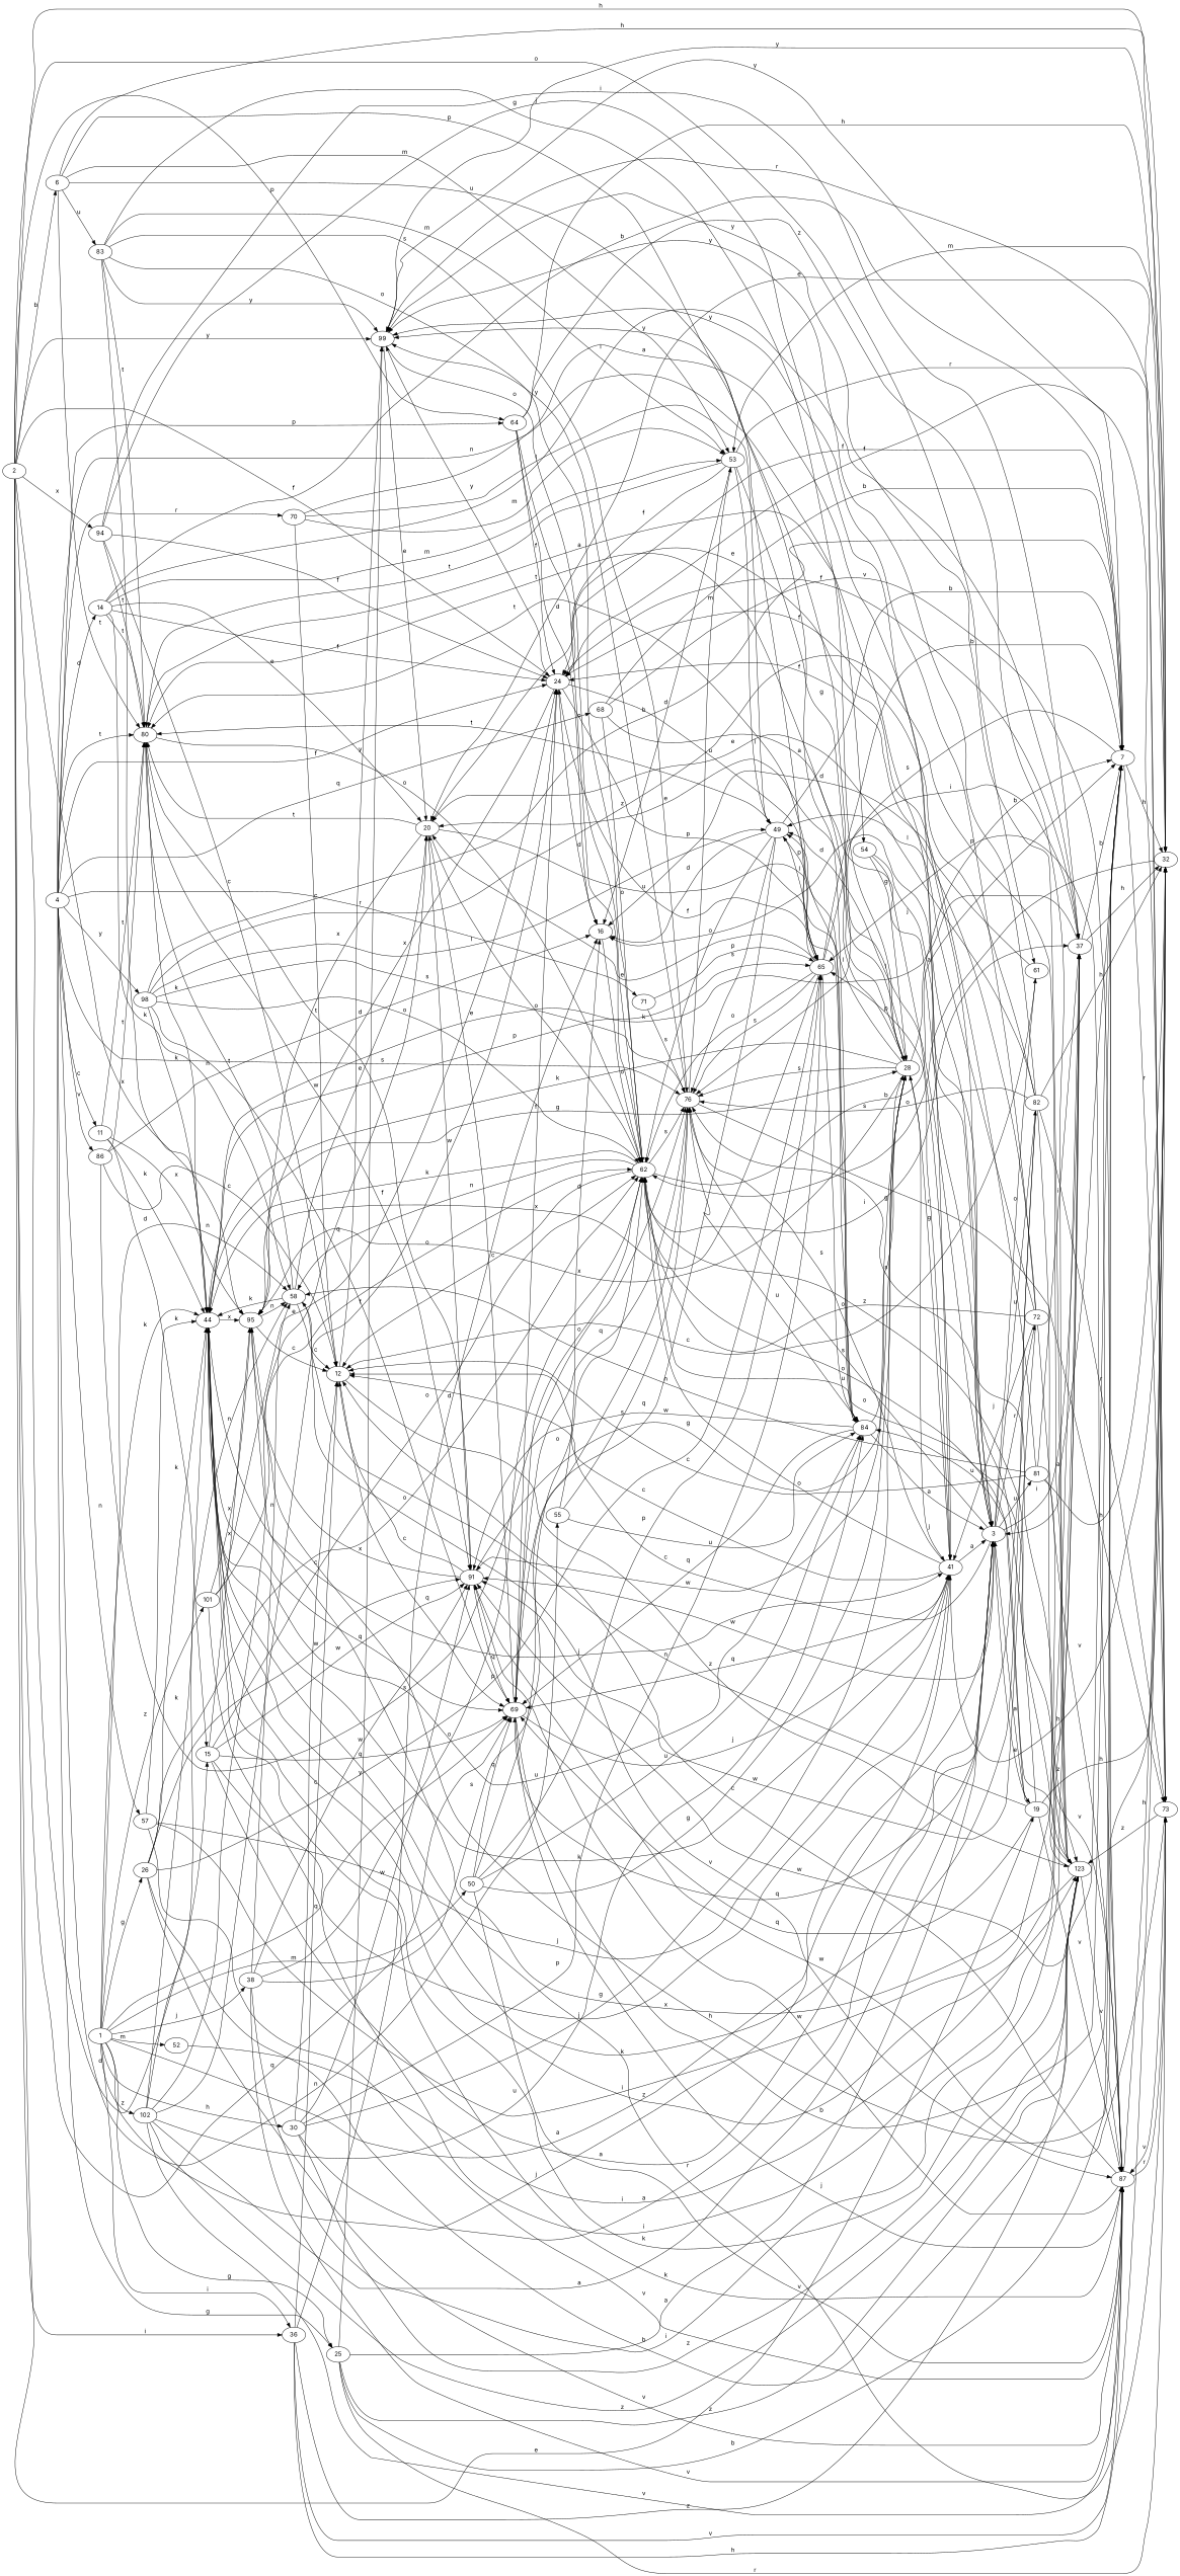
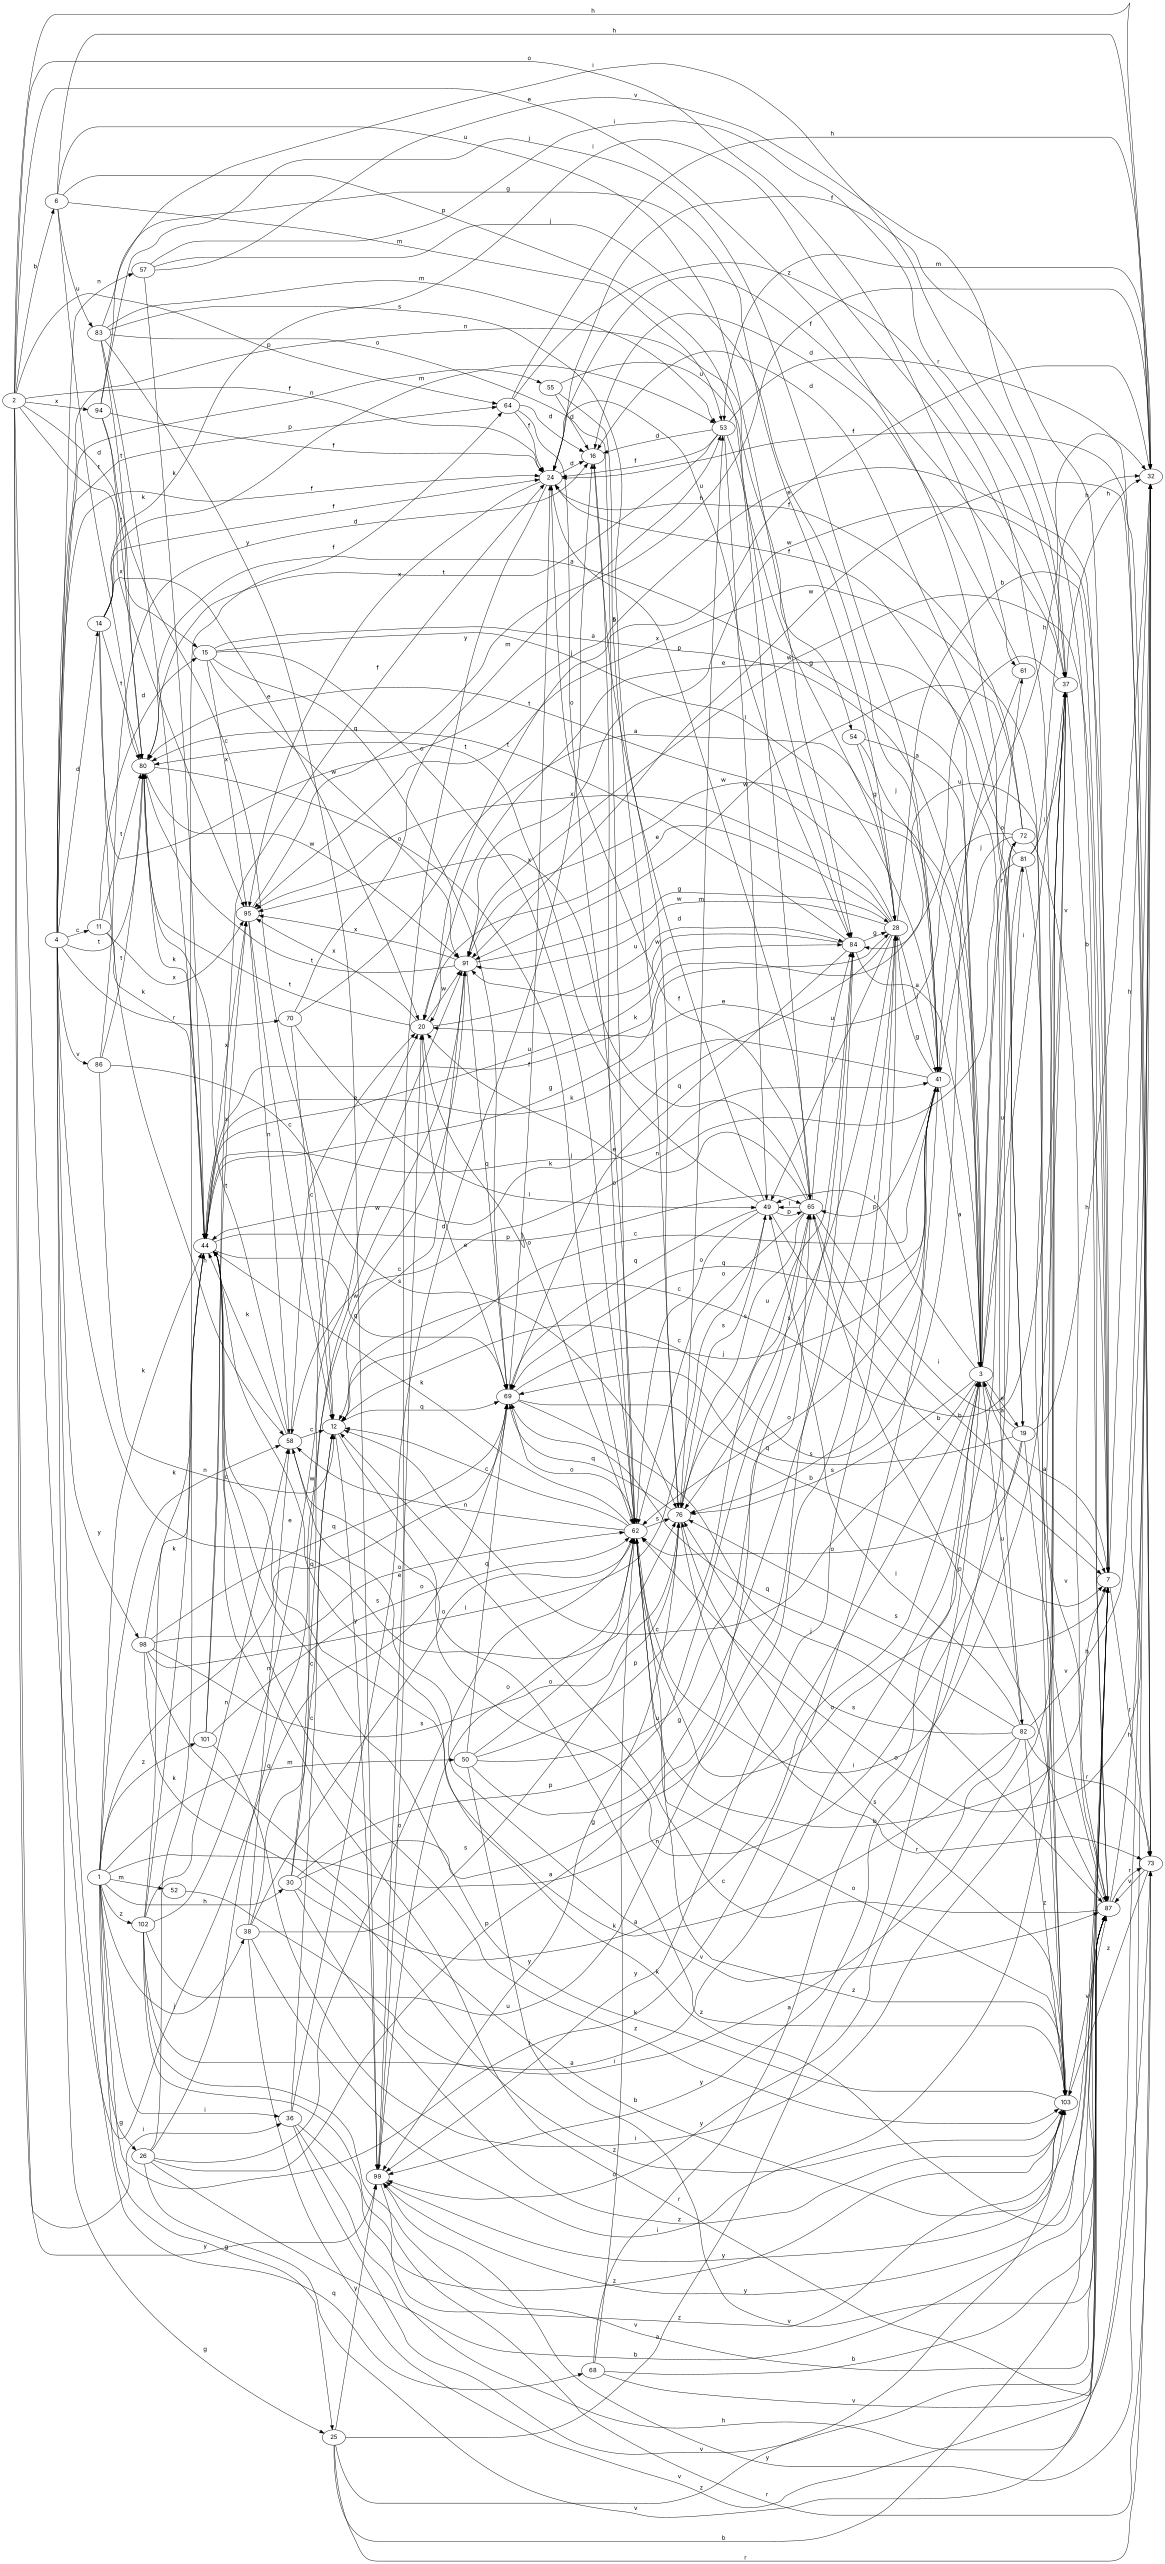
  strict digraph {
    fontname=Inter
    rankdir=LR
    node [fontname=Inter]
    edge [fontname=Inter]
    n1 [label=4]
    11
    14
    24
    25
    54
    55
    57
    64
    68
    70
-   71
    76
    80
    86
    98
    44
    15
    95
    58
    37
    53
    7
    20
    99
    65
    84
    16
    3
    73
-   103 [label=123]
+   103
    41
    28
    87
    32
    62
    12
    49
    69
    91
    1
    26
    30
    36
    38
    50
    52
    101
    102
    19
    61
    72
    81
    82
    2
    6
    94
    83
    n1 -> 11 [label=c]
    n1 -> 14 [label=d]
    n1 -> 24 [label=f]
    n1 -> 25 [label=g]
    n1 -> 54 [label=n]
    n1 -> 55 [label=n]
    n1 -> 57 [label=n]
    n1 -> 64 [label=p]
    n1 -> 68 [label=q]
    n1 -> 70 [label=r]
-   n1 -> 71 [label=r]
    n1 -> 76 [label=s]
    n1 -> 80 [label=t]
    n1 -> 86 [label=v]
    n1 -> 98 [label=y]
    11 -> 80 [label=t]
    11 -> 44 [label=k]
    11 -> 15 [label=d]
    11 -> 95 [label=x]
    14 -> 24 [label=f]
    14 -> 80 [label=t]
    14 -> 58 [label=n]
    14 -> 37 [label=i]
    14 -> 53 [label=m]
    14 -> 7 [label=b]
    14 -> 20 [label=e]
    24 -> 95 [label=x]
    24 -> 99 [label=y]
    24 -> 65 [label=p]
    24 -> 84 [label=u]
    24 -> 16 [label=d]
    25 -> 7 [label=b]
    25 -> 99 [label=y]
    25 -> 3 [label=a]
    25 -> 73 [label=r]
    25 -> 103 [label=z]
    54 -> 3 [label=a]
    54 -> 41 [label=j]
    54 -> 28 [label=g]
    55 -> 76 [label=s]
    55 -> 84 [label=u]
    55 -> 16 [label=d]
    57 -> 44 [label=k]
    57 -> 37 [label=i]
    57 -> 41 [label=j]
    57 -> 87 [label=v]
    64 -> 24 [label=f]
    64 -> 16 [label=d]
    64 -> 103 [label=z]
    64 -> 32 [label=h]
    64 -> 62 [label=o]
    68 -> 7 [label=b]
    68 -> 3 [label=a]
    68 -> 87 [label=v]
    68 -> 62 [label=o]
    70 -> 53 [label=m]
    70 -> 3 [label=a]
    70 -> 12 [label=c]
    70 -> 49 [label=l]
-   71 -> 76 [label=s]
-   71 -> 65 [label=p]
    76 -> 53 [label=m]
    76 -> 99 [label=y]
    76 -> 84 [label=u]
    76 -> 73 [label=r]
    76 -> 69 [label=q]
    80 -> 44 [label=k]
    80 -> 3 [label=a]
    80 -> 62 [label=o]
    80 -> 91 [label=w]
    86 -> 76 [label=s]
    86 -> 80 [label=t]
    86 -> 16 [label=d]
    86 -> 12 [label=c]
    98 -> 76 [label=s]
    98 -> 44 [label=k]
    98 -> 7 [label=b]
    98 -> 103 [label=z]
    98 -> 62 [label=o]
    98 -> 49 [label=l]
    98 -> 69 [label=q]
    44 -> 95 [label=x]
    44 -> 65 [label=p]
    44 -> 84 [label=u]
    44 -> 73 [label=r]
    44 -> 103 [label=z]
    44 -> 41 [label=j]
    44 -> 28 [label=g]
    44 -> 69 [label=q]
    15 -> 95 [label=x]
    15 -> 3 [label=a]
    15 -> 41 [label=j]
    15 -> 62 [label=o]
    15 -> 69 [label=q]
    15 -> 91 [label=w]
    95 -> 58 [label=n]
    95 -> 32 [label=h]
    95 -> 12 [label=c]
    58 -> 80 [label=t]
    58 -> 44 [label=k]
    58 -> 20 [label=e]
    58 -> 87 [label=v]
    58 -> 12 [label=c]
    37 -> 24 [label=f]
    37 -> 44 [label=k]
    37 -> 7 [label=b]
    37 -> 32 [label=h]
    53 -> 24 [label=f]
    53 -> 80 [label=t]
    53 -> 16 [label=d]
    53 -> 73 [label=r]
    53 -> 28 [label=g]
    53 -> 49 [label=l]
    7 -> 24 [label=f]
    7 -> 76 [label=s]
    7 -> 99 [label=y]
    7 -> 3 [label=a]
    7 -> 73 [label=r]
    7 -> 32 [label=h]
    7 -> 91 [label=w]
    20 -> 80 [label=t]
    20 -> 95 [label=x]
    20 -> 84 [label=u]
    20 -> 62 [label=o]
    20 -> 91 [label=w]
    99 -> 20 [label=e]
    99 -> 73 [label=r]
    99 -> 62 [label=o]
    65 -> 24 [label=f]
    65 -> 76 [label=s]
    65 -> 95 [label=x]
    65 -> 37 [label=i]
    65 -> 7 [label=b]
    65 -> 20 [label=e]
    65 -> 84 [label=u]
    65 -> 62 [label=o]
    65 -> 49 [label=l]
    84 -> 80 [label=t]
    84 -> 3 [label=a]
    84 -> 28 [label=g]
    84 -> 69 [label=q]
    84 -> 91 [label=w]
    16 -> 62 [label=o]
    3 -> 76 [label=s]
    3 -> 37 [label=i]
    3 -> 12 [label=c]
    3 -> 49 [label=l]
    3 -> 91 [label=w]
    3 -> 19 [label=e]
    3 -> 61 [label=o]
    3 -> 72 [label=r]
    3 -> 81 [label=u]
    3 -> 82 [label=u]
    73 -> 24 [label=f]
    73 -> 103 [label=z]
    73 -> 87 [label=v]
    73 -> 91 [label=w]
    103 -> 76 [label=s]
    103 -> 44 [label=k]
    103 -> 95 [label=x]
    103 -> 99 [label=y]
    103 -> 84 [label=u]
    103 -> 87 [label=v]
    103 -> 62 [label=o]
    41 -> 76 [label=s]
    41 -> 44 [label=k]
    41 -> 65 [label=p]
    41 -> 3 [label=a]
    41 -> 28 [label=g]
    41 -> 32 [label=h]
    41 -> 62 [label=o]
    41 -> 12 [label=c]
    41 -> 69 [label=q]
    28 -> 76 [label=s]
    28 -> 80 [label=t]
    28 -> 44 [label=k]
    28 -> 95 [label=x]
    28 -> 7 [label=b]
    28 -> 20 [label=e]
    28 -> 99 [label=y]
    28 -> 41 [label=j]
    28 -> 49 [label=l]
    28 -> 91 [label=w]
    87 -> 44 [label=k]
    87 -> 65 [label=p]
    87 -> 73 [label=r]
    87 -> 32 [label=h]
    87 -> 12 [label=c]
    87 -> 91 [label=w]
    32 -> 53 [label=m]
    32 -> 20 [label=e]
    32 -> 99 [label=y]
    32 -> 62 [label=o]
    62 -> 76 [label=s]
    62 -> 44 [label=k]
    62 -> 58 [label=n]
    62 -> 37 [label=i]
    62 -> 7 [label=b]
    62 -> 103 [label=z]
    62 -> 12 [label=c]
    12 -> 99 [label=y]
    12 -> 103 [label=z]
    12 -> 69 [label=q]
    49 -> 76 [label=s]
    49 -> 80 [label=t]
    49 -> 7 [label=b]
    49 -> 65 [label=p]
    49 -> 16 [label=d]
    49 -> 62 [label=o]
    49 -> 69 [label=q]
    69 -> 24 [label=f]
    69 -> 7 [label=b]
    69 -> 20 [label=e]
    69 -> 41 [label=j]
    69 -> 87 [label=j]
    69 -> 62 [label=o]
    91 -> 80 [label=t]
    91 -> 95 [label=x]
    91 -> 28 [label=g]
    91 -> 12 [label=c]
    91 -> 69 [label=q]
    1 -> 25 [label=g]
    1 -> 44 [label=k]
    1 -> 58 [label=n]
    1 -> 3 [label=a]
    1 -> 41 [label=j]
    1 -> 69 [label=q]
    1 -> 26 [label=g]
    1 -> 30 [label=h]
    1 -> 36 [label=i]
    1 -> 38 [label=j]
    1 -> 50 [label=m]
    1 -> 52 [label=m]
    1 -> 101 [label=z]
    1 -> 102 [label=z]
    26 -> 44 [label=k]
    26 -> 7 [label=b]
    26 -> 65 [label=p]
    26 -> 87 [label=v]
    26 -> 62 [label=o]
    26 -> 91 [label=w]
    30 -> 65 [label=p]
    30 -> 3 [label=a]
    30 -> 103 [label=z]
    30 -> 28 [label=g]
    30 -> 12 [label=c]
    30 -> 91 [label=w]
    36 -> 16 [label=d]
    36 -> 103 [label=z]
    36 -> 87 [label=v]
    36 -> 32 [label=h]
    36 -> 12 [label=c]
    38 -> 76 [label=s]
    38 -> 58 [label=n]
    38 -> 37 [label=i]
    38 -> 87 [label=v]
    38 -> 62 [label=o]
    38 -> 91 [label=w]
    50 -> 65 [label=p]
    50 -> 84 [label=u]
    50 -> 28 [label=g]
    50 -> 87 [label=v]
    50 -> 62 [label=o]
    50 -> 69 [label=q]
    52 -> 37 [label=i]
    101 -> 24 [label=f]
    101 -> 95 [label=x]
    101 -> 37 [label=i]
    101 -> 62 [label=o]
-   102 -> 24 [label=f]
+   102 -> 64 [label=f]
    102 -> 44 [label=k]
    102 -> 58 [label=n]
    102 -> 20 [label=e]
    102 -> 84 [label=u]
    102 -> 3 [label=a]
    102 -> 103 [label=z]
    102 -> 87 [label=v]
    19 -> 58 [label=n]
    19 -> 16 [label=d]
    19 -> 3 [label=a]
    19 -> 87 [label=v]
    19 -> 32 [label=h]
    19 -> 62 [label=o]
    19 -> 69 [label=q]
    61 -> 16 [label=d]
    61 -> 12 [label=c]
    72 -> 24 [label=f]
    72 -> 20 [label=e]
    72 -> 99 [label=y]
    72 -> 41 [label=j]
    72 -> 87 [label=v]
    72 -> 62 [label=o]
    72 -> 91 [label=w]
    81 -> 58 [label=n]
    81 -> 37 [label=i]
    81 -> 20 [label=e]
    81 -> 87 [label=v]
    81 -> 32 [label=h]
    81 -> 12 [label=c]
    82 -> 24 [label=f]
    82 -> 76 [label=s]
    82 -> 44 [label=k]
    82 -> 99 [label=y]
    82 -> 73 [label=r]
    82 -> 103 [label=z]
    82 -> 32 [label=h]
    82 -> 49 [label=l]
    82 -> 69 [label=q]
    2 -> 24 [label=f]
    2 -> 64 [label=p]
    2 -> 15 [label=d]
    2 -> 95 [label=x]
    2 -> 99 [label=y]
    2 -> 32 [label=h]
    2 -> 69 [label=q]
    2 -> 36 [label=i]
    2 -> 19 [label=e]
    2 -> 61 [label=o]
    2 -> 6 [label=b]
    2 -> 94 [label=x]
    6 -> 80 [label=t]
    6 -> 53 [label=m]
    6 -> 65 [label=p]
    6 -> 84 [label=u]
    6 -> 32 [label=h]
    6 -> 83 [label=u]
    94 -> 24 [label=f]
    94 -> 80 [label=t]
    94 -> 37 [label=i]
    94 -> 41 [label=j]
    94 -> 12 [label=c]
    83 -> 76 [label=s]
    83 -> 80 [label=t]
    83 -> 44 [label=k]
    83 -> 53 [label=m]
    83 -> 99 [label=y]
    83 -> 28 [label=g]
    83 -> 62 [label=o]
  }
